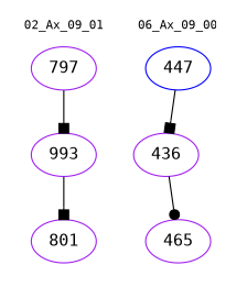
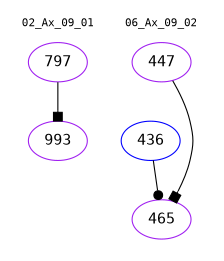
  digraph {
    fontname="DejaVu Sans Mono"
    node [color=purple fontname="DejaVu Sans Mono"]
    edge [arrowhead=box color=black fontname="DejaVu Sans Mono"]
    n1 [label=797]
    n2 [label=993]
-   n3 [label=801]
-   n4 [color=blue label=447]
-   n5 [label=436]
+   n4 [label=447]
+   n5 [color=blue label=436]
    n6 [label=465]
    subgraph cluster_1 {
      color=white
      fontsize=10
      label="02_Ax_09_01"
      n1
      n2
-     n3
    }
    subgraph cluster_2 {
      color=white
      fontsize=10
-     label="06_Ax_09_00"
+     label="06_Ax_09_02"
      n4
      n5
      n6
    }
    n1 -> n2
-   n2 -> n3
-   n4 -> n5
+   n4 -> n6
    n5 -> n6 [arrowhead=dot]
  }
